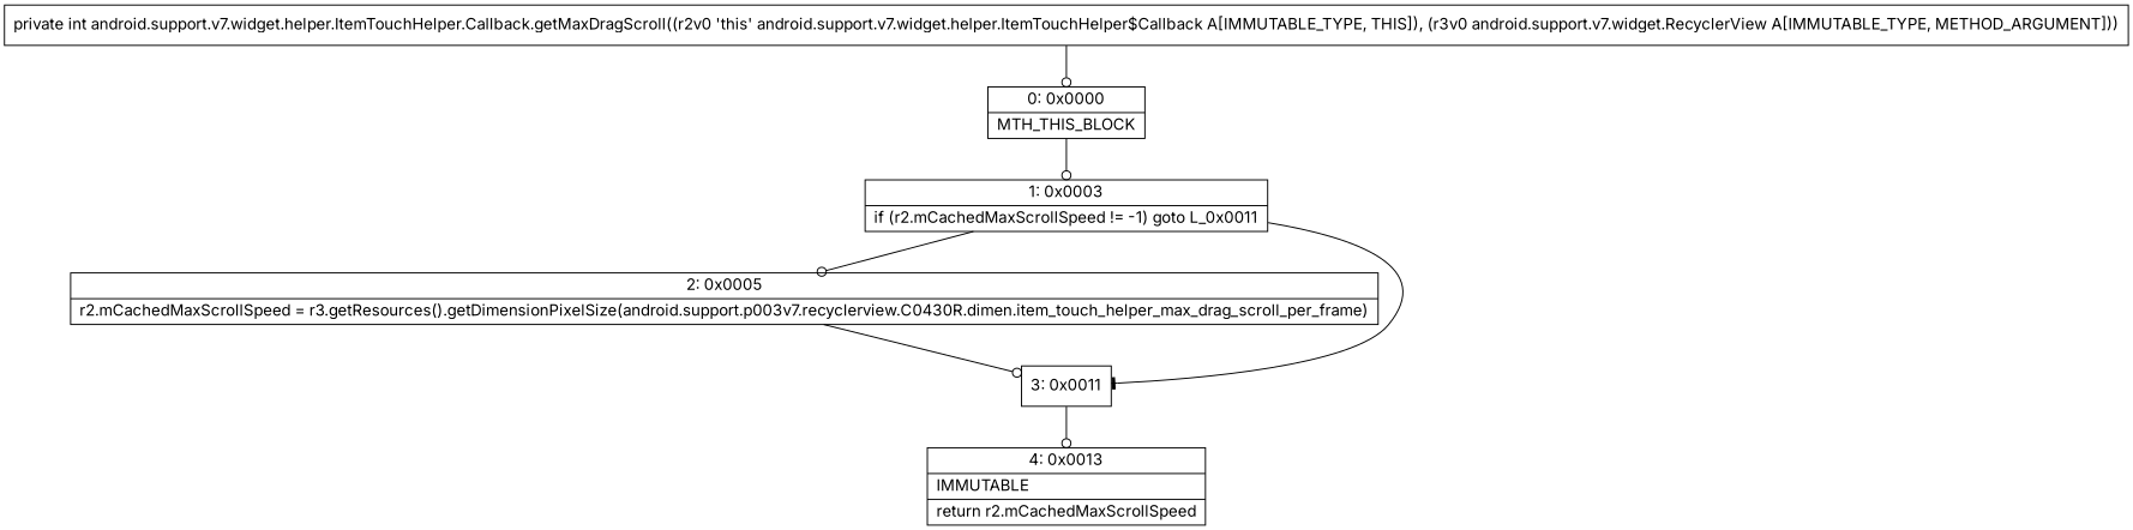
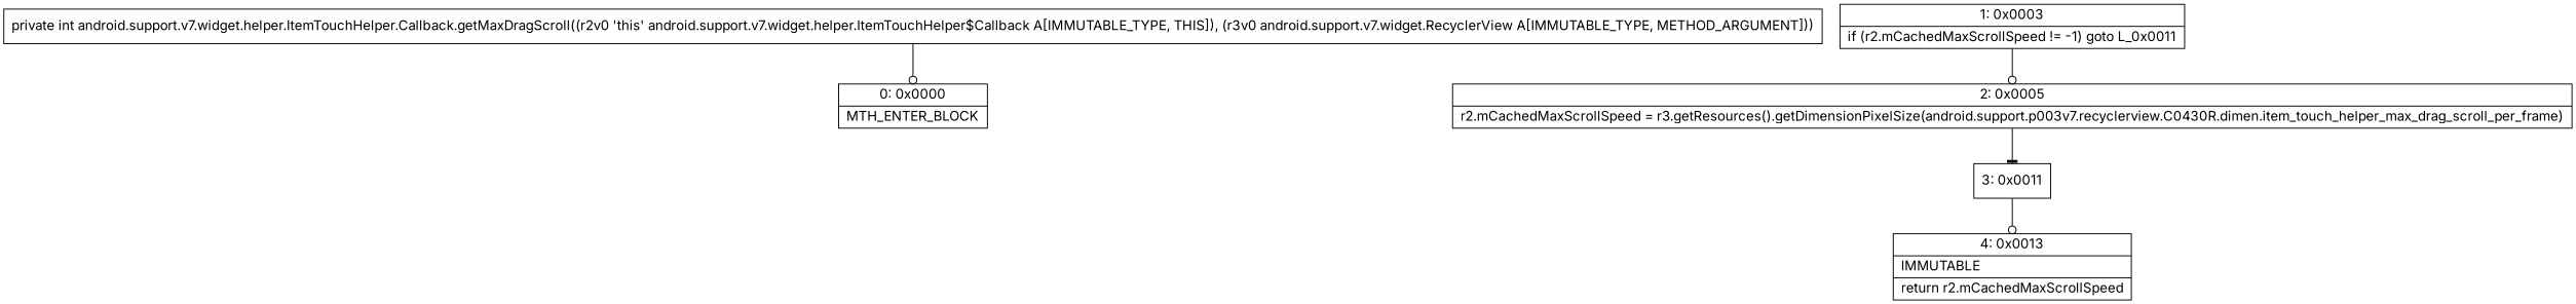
  digraph {
    fontname=Inter
    node [fontname=Inter shape=record]
    edge [arrowhead=odot fontname=Inter style=solid]
-   n1 [label="{0\:\ 0x0000|MTH_THIS_BLOCK\l}"]
+   n1 [label="{0\:\ 0x0000|MTH_ENTER_BLOCK\l}"]
    n2 [label="{1\:\ 0x0003|if (r2.mCachedMaxScrollSpeed != \-1) goto L_0x0011\l}"]
    n3 [label="{2\:\ 0x0005|r2.mCachedMaxScrollSpeed = r3.getResources().getDimensionPixelSize(android.support.p003v7.recyclerview.C0430R.dimen.item_touch_helper_max_drag_scroll_per_frame)\l}"]
    n4 [label="{3\:\ 0x0011}"]
    n5 [label="{4\:\ 0x0013|IMMUTABLE\l|return r2.mCachedMaxScrollSpeed\l}"]
    n6 [label="{private int android.support.v7.widget.helper.ItemTouchHelper.Callback.getMaxDragScroll((r2v0 'this' android.support.v7.widget.helper.ItemTouchHelper$Callback A[IMMUTABLE_TYPE, THIS]), (r3v0 android.support.v7.widget.RecyclerView A[IMMUTABLE_TYPE, METHOD_ARGUMENT])) }"]
-   n1 -> n2
    n2 -> n3
-   n2 -> n4 [arrowhead=tee]
-   n3 -> n4
+   n3 -> n4 [arrowhead=tee]
    n4 -> n5
    n6 -> n1
  }
